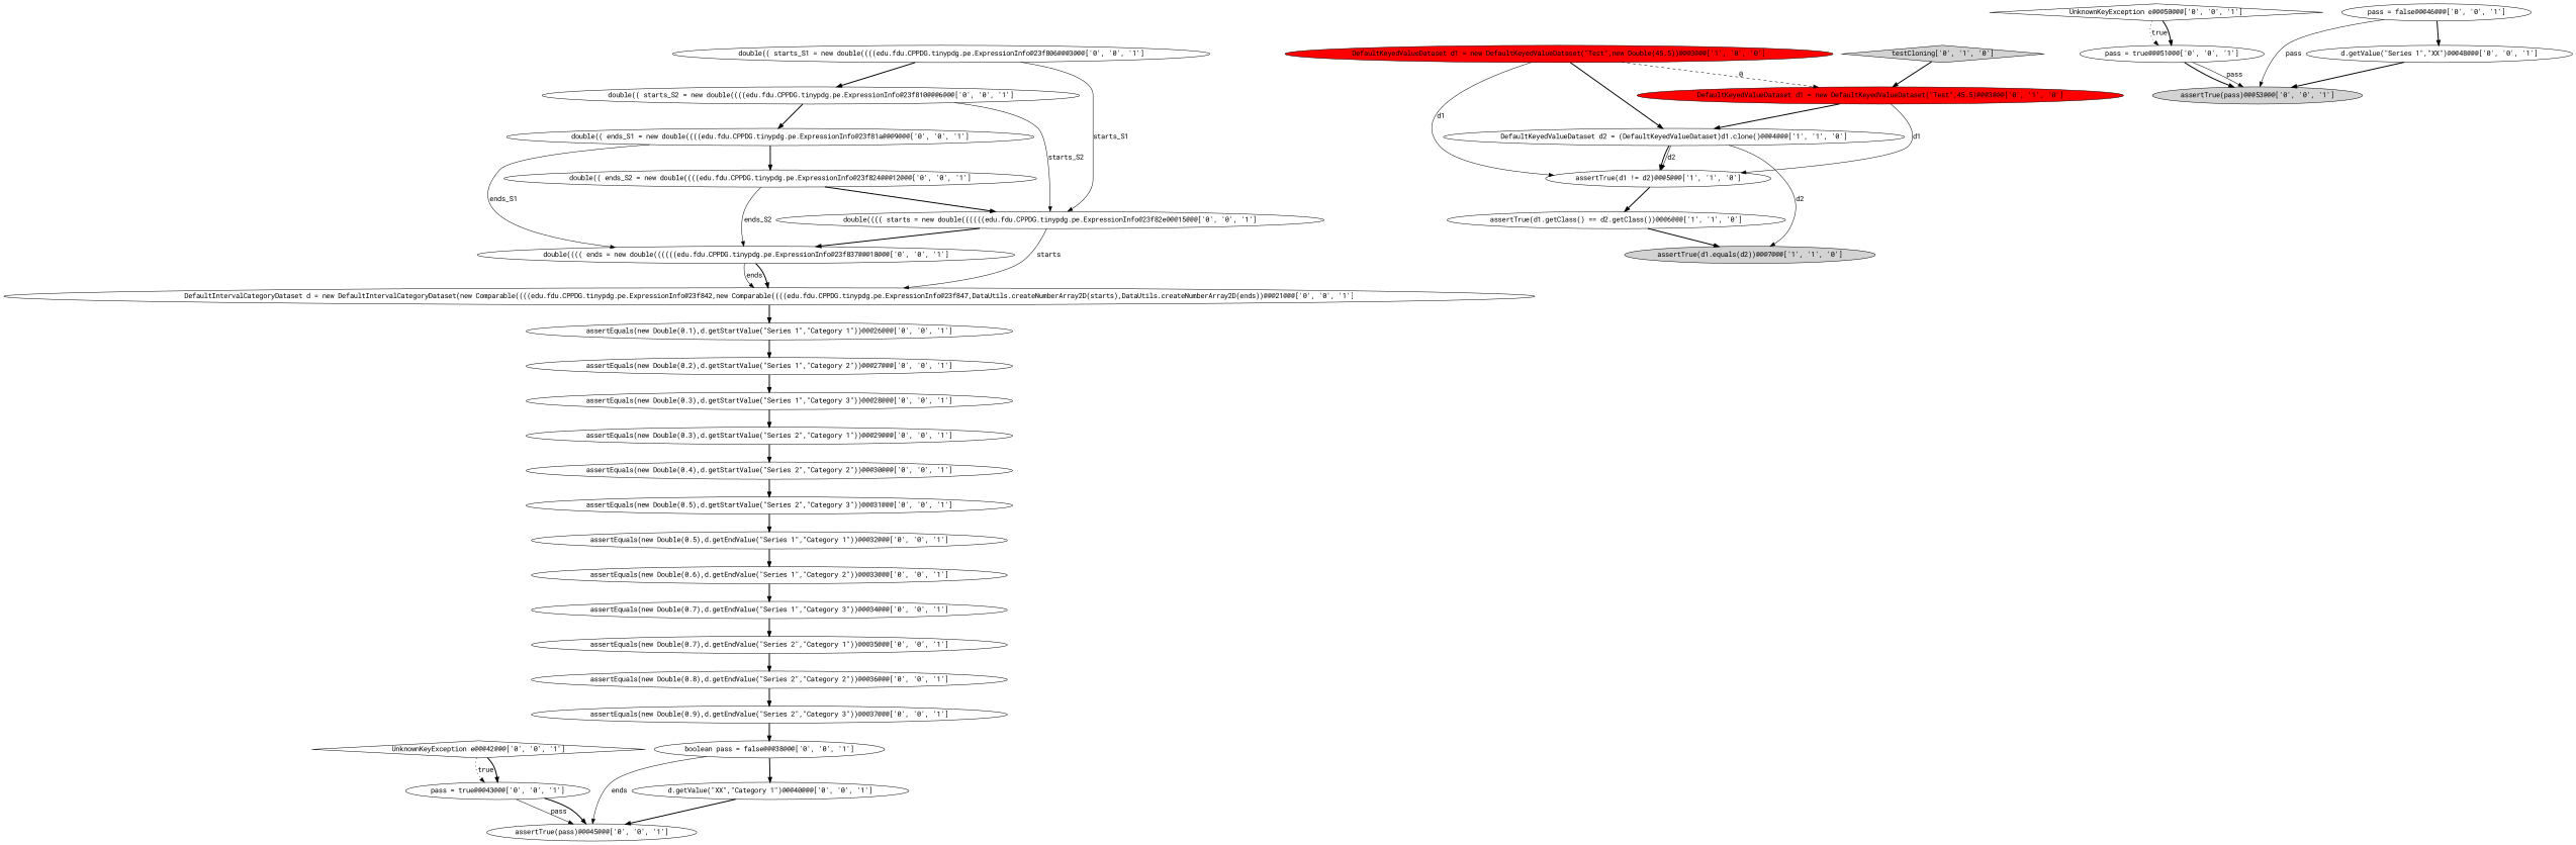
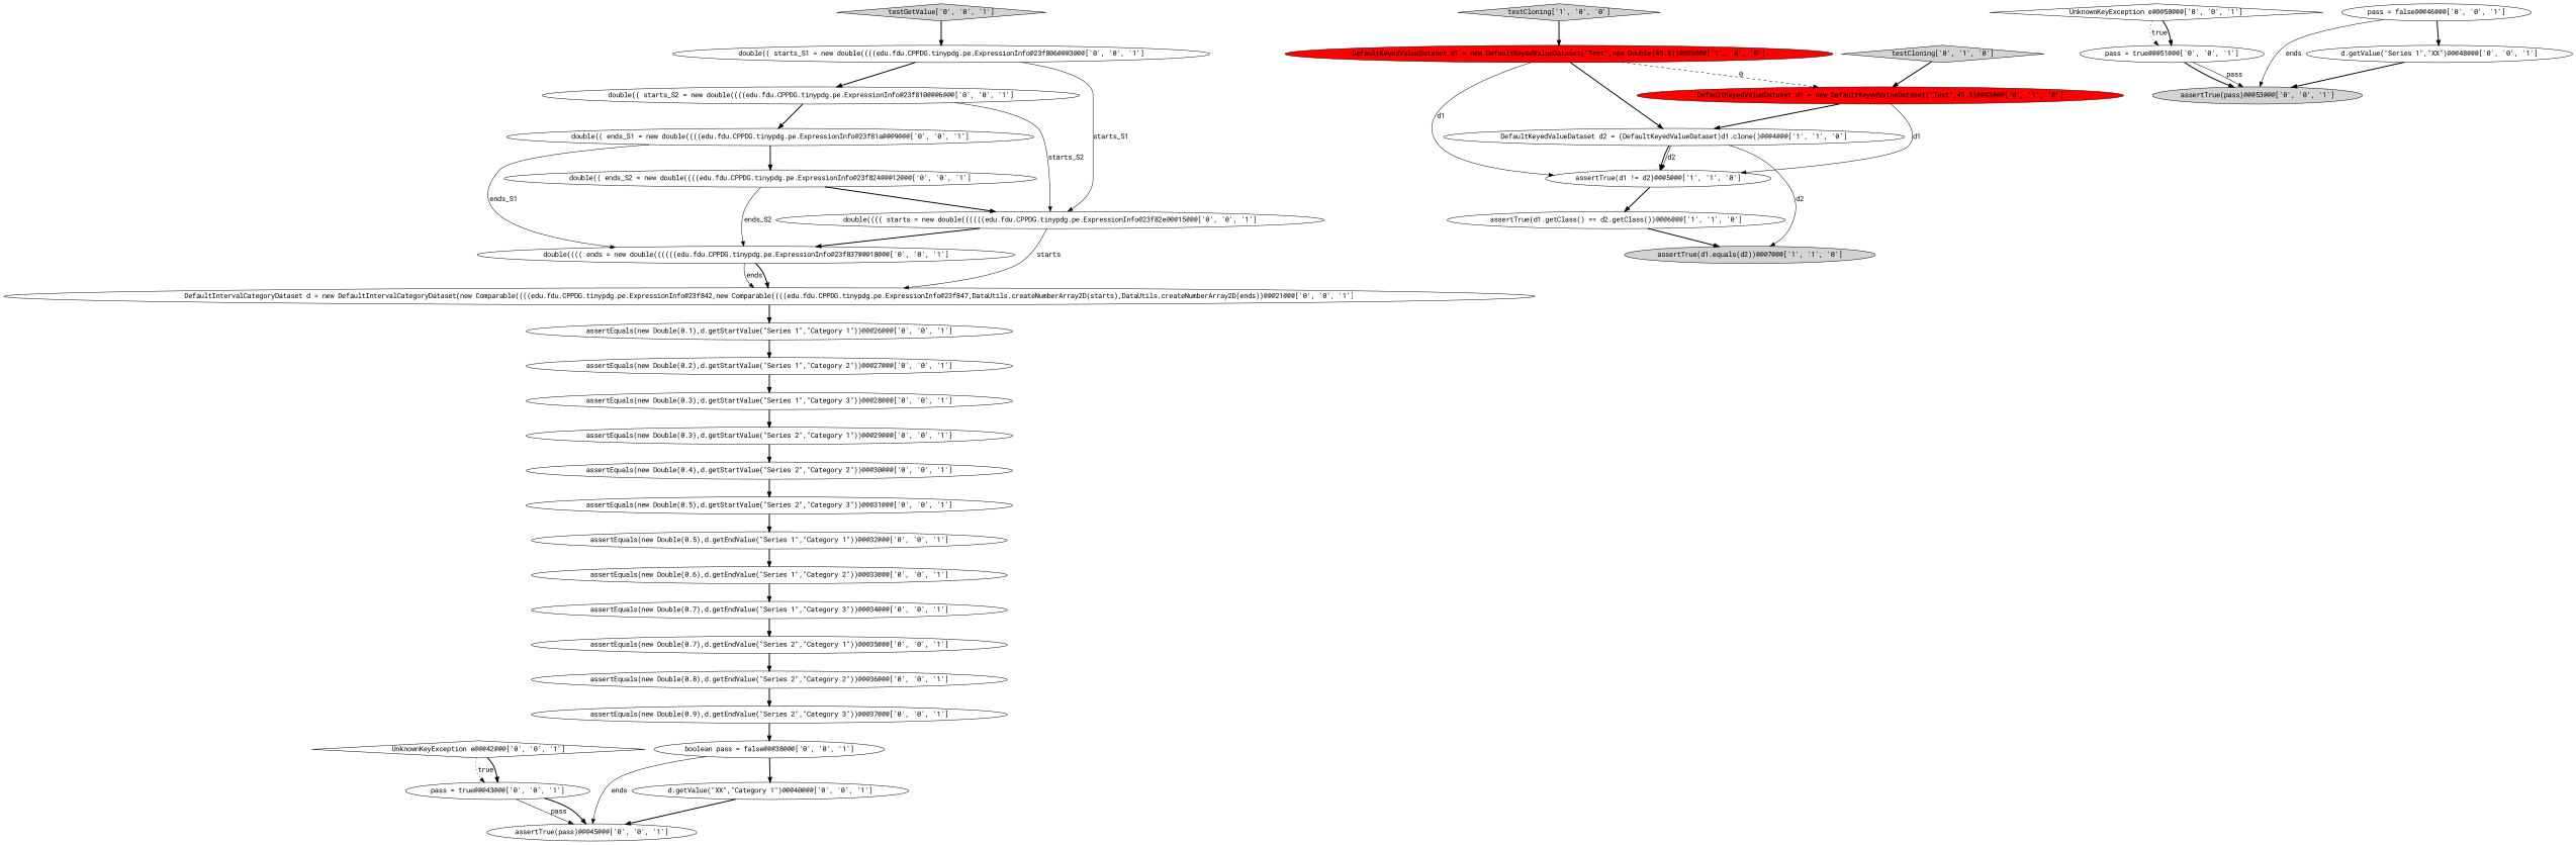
  digraph {
    fontname="Roboto Mono"
    node [fillcolor=white fontname="Roboto Mono" shape=ellipse style=filled]
    edge [fontname="Roboto Mono" style=bold]
    n1 [label="assertEquals(new Double(0.8),d.getEndValue(\"Series 2\",\"Category 2\"))@@@36@@@['0', '0', '1']"]
    n2 [label="assertEquals(new Double(0.9),d.getEndValue(\"Series 2\",\"Category 3\"))@@@37@@@['0', '0', '1']"]
    n3 [label="boolean pass = false@@@38@@@['0', '0', '1']"]
    n4 [label="assertEquals(new Double(0.7),d.getEndValue(\"Series 2\",\"Category 1\"))@@@35@@@['0', '0', '1']"]
    n5 [label="assertTrue(d1 != d2)@@@5@@@['1', '1', '0']"]
    n6 [label="assertTrue(d1.getClass() == d2.getClass())@@@6@@@['1', '1', '0']"]
    n7 [fillcolor=lightgray label="assertTrue(d1.equals(d2))@@@7@@@['1', '1', '0']"]
    n8 [label="pass = true@@@43@@@['0', '0', '1']"]
    n9 [label="assertTrue(pass)@@@45@@@['0', '0', '1']"]
    n10 [fillcolor=lightgray label="assertTrue(pass)@@@53@@@['0', '0', '1']"]
    n11 [fillcolor=red label="DefaultKeyedValueDataset d1 = new DefaultKeyedValueDataset(\"Test\",new Double(45.5))@@@3@@@['1', '0', '0']"]
    n12 [fillcolor=red label="DefaultKeyedValueDataset d1 = new DefaultKeyedValueDataset(\"Test\",45.5)@@@3@@@['0', '1', '0']"]
    n13 [label="DefaultKeyedValueDataset d2 = (DefaultKeyedValueDataset)d1.clone()@@@4@@@['1', '1', '0']"]
    n14 [label="double(((( ends = new double((((((edu.fdu.CPPDG.tinypdg.pe.ExpressionInfo@23f837@@@18@@@['0', '0', '1']"]
    n15 [label="DefaultIntervalCategoryDataset d = new DefaultIntervalCategoryDataset(new Comparable((((edu.fdu.CPPDG.tinypdg.pe.ExpressionInfo@23f842,new Comparable((((edu.fdu.CPPDG.tinypdg.pe.ExpressionInfo@23f847,DataUtils.createNumberArray2D(starts),DataUtils.createNumberArray2D(ends))@@@21@@@['0', '0', '1']"]
    n16 [label="assertEquals(new Double(0.1),d.getStartValue(\"Series 1\",\"Category 1\"))@@@26@@@['0', '0', '1']"]
    n17 [label="assertEquals(new Double(0.4),d.getStartValue(\"Series 2\",\"Category 2\"))@@@30@@@['0', '0', '1']"]
    n18 [label="assertEquals(new Double(0.5),d.getStartValue(\"Series 2\",\"Category 3\"))@@@31@@@['0', '0', '1']"]
    n19 [label="assertEquals(new Double(0.5),d.getEndValue(\"Series 1\",\"Category 1\"))@@@32@@@['0', '0', '1']"]
    n20 [label="assertEquals(new Double(0.7),d.getEndValue(\"Series 1\",\"Category 3\"))@@@34@@@['0', '0', '1']"]
    n21 [label="double(( starts_S2 = new double((((edu.fdu.CPPDG.tinypdg.pe.ExpressionInfo@23f810@@@6@@@['0', '0', '1']"]
    n22 [label="double(( ends_S1 = new double((((edu.fdu.CPPDG.tinypdg.pe.ExpressionInfo@23f81a@@@9@@@['0', '0', '1']"]
    n23 [label="double(((( starts = new double((((((edu.fdu.CPPDG.tinypdg.pe.ExpressionInfo@23f82e@@@15@@@['0', '0', '1']"]
    n24 [label="double(( ends_S2 = new double((((edu.fdu.CPPDG.tinypdg.pe.ExpressionInfo@23f824@@@12@@@['0', '0', '1']"]
    n25 [label="assertEquals(new Double(0.2),d.getStartValue(\"Series 1\",\"Category 2\"))@@@27@@@['0', '0', '1']"]
    n26 [label="assertEquals(new Double(0.3),d.getStartValue(\"Series 1\",\"Category 3\"))@@@28@@@['0', '0', '1']"]
    n27 [label="assertEquals(new Double(0.3),d.getStartValue(\"Series 2\",\"Category 1\"))@@@29@@@['0', '0', '1']"]
    n28 [label="UnknownKeyException e@@@50@@@['0', '0', '1']" shape=diamond]
    n29 [label="pass = true@@@51@@@['0', '0', '1']"]
    n30 [label="d.getValue(\"XX\",\"Category 1\")@@@40@@@['0', '0', '1']"]
    n31 [label="pass = false@@@46@@@['0', '0', '1']"]
    n32 [label="d.getValue(\"Series 1\",\"XX\")@@@48@@@['0', '0', '1']"]
+   n33 [fillcolor=lightgray label="testCloning['1', '0', '0']" shape=diamond]
    n34 [label="assertEquals(new Double(0.6),d.getEndValue(\"Series 1\",\"Category 2\"))@@@33@@@['0', '0', '1']"]
    n35 [label="double(( starts_S1 = new double((((edu.fdu.CPPDG.tinypdg.pe.ExpressionInfo@23f806@@@3@@@['0', '0', '1']"]
+   n36 [fillcolor=lightgray label="testGetValue['0', '0', '1']" shape=diamond]
    n37 [fillcolor=lightgray label="testCloning['0', '1', '0']" shape=diamond]
    n38 [label="UnknownKeyException e@@@42@@@['0', '0', '1']" shape=diamond]
    n1 -> n2
    n2 -> n3
    n3 -> n9 [label=ends style=solid]
    n3 -> n30
    n4 -> n1
    n5 -> n6
    n6 -> n7
    n8 -> n9 [label=pass style=solid]
    n8 -> n9
    n11 -> n5 [label=d1 style=solid]
    n11 -> n12 [label=0 style=dashed]
    n11 -> n13
    n12 -> n5 [label=d1 style=solid]
    n12 -> n13
    n13 -> n5 [label=d2 style=solid]
    n13 -> n5
    n13 -> n7 [label=d2 style=solid]
    n14 -> n15 [label=ends style=solid]
    n14 -> n15
    n15 -> n16
    n16 -> n25
    n17 -> n18
    n18 -> n19
    n19 -> n34
    n20 -> n4
    n21 -> n22
    n21 -> n23 [label=starts_S2 style=solid]
    n22 -> n14 [label=ends_S1 style=solid]
    n22 -> n24
    n23 -> n14
    n23 -> n15 [label=starts style=solid]
    n24 -> n14 [label=ends_S2 style=solid]
    n24 -> n23
    n25 -> n26
    n26 -> n27
    n27 -> n17
    n28 -> n29 [label=true style=dotted]
    n28 -> n29
    n29 -> n10
    n29 -> n10 [label=pass style=solid]
    n30 -> n9
-   n31 -> n10 [label=pass style=solid]
+   n31 -> n10 [label=ends style=solid]
    n31 -> n32
    n32 -> n10
+   n33 -> n11
    n34 -> n20
    n35 -> n21
    n35 -> n23 [label=starts_S1 style=solid]
+   n36 -> n35
    n37 -> n12
    n38 -> n8 [label=true style=dotted]
    n38 -> n8
  }
